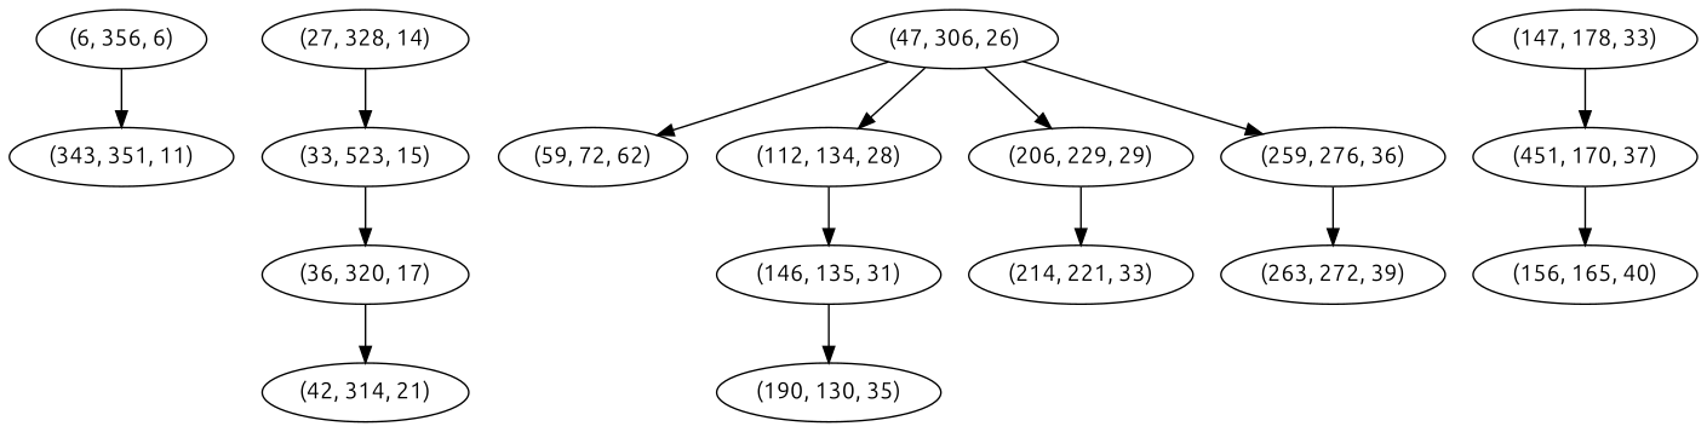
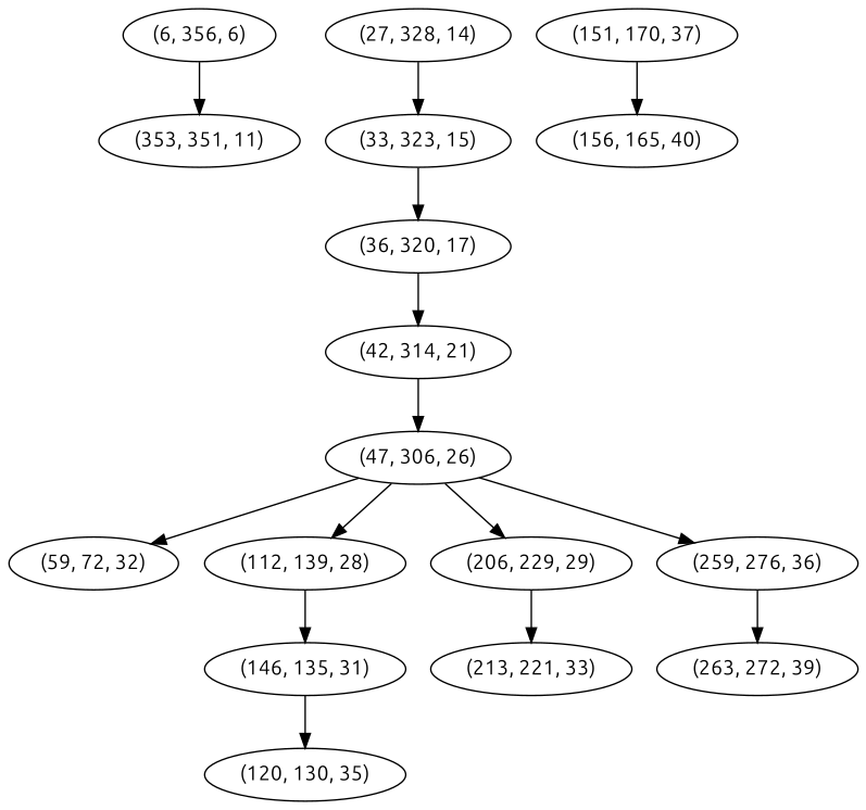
  digraph {
    fontname=Ubuntu
    node [fontname=Ubuntu]
    edge [fontname=Ubuntu]
    "(6, 356, 6)"
-   "(343, 351, 11)"
+   "(343, 351, 11)" [label="(353, 351, 11)"]
    "(27, 328, 14)"
-   "(33, 323, 15)" [label="(33, 523, 15)"]
+   "(33, 323, 15)"
    "(36, 320, 17)"
    "(42, 314, 21)"
    "(47, 306, 26)"
-   "(59, 72, 32)" [label="(59, 72, 62)"]
-   "(112, 139, 28)" [label="(112, 134, 28)"]
+   "(59, 72, 32)"
+   "(112, 139, 28)"
    "(206, 229, 29)"
    "(259, 276, 36)"
    n12 [label="(146, 135, 31)"]
-   "(147, 178, 33)"
-   "(151, 170, 37)" [label="(451, 170, 37)"]
-   "(214, 221, 33)"
+   "(151, 170, 37)"
+   "(214, 221, 33)" [label="(213, 221, 33)"]
    "(263, 272, 39)"
-   "(120, 130, 35)" [label="(190, 130, 35)"]
+   "(120, 130, 35)"
    "(156, 165, 40)"
    "(6, 356, 6)" -> "(343, 351, 11)"
    "(27, 328, 14)" -> "(33, 323, 15)"
    "(33, 323, 15)" -> "(36, 320, 17)"
    "(36, 320, 17)" -> "(42, 314, 21)"
+   "(42, 314, 21)" -> "(47, 306, 26)"
    "(47, 306, 26)" -> "(59, 72, 32)"
    "(47, 306, 26)" -> "(112, 139, 28)"
    "(47, 306, 26)" -> "(206, 229, 29)"
    "(47, 306, 26)" -> "(259, 276, 36)"
    "(112, 139, 28)" -> n12
    "(206, 229, 29)" -> "(214, 221, 33)"
    "(259, 276, 36)" -> "(263, 272, 39)"
    n12 -> "(120, 130, 35)"
-   "(147, 178, 33)" -> "(151, 170, 37)"
    "(151, 170, 37)" -> "(156, 165, 40)"
  }
